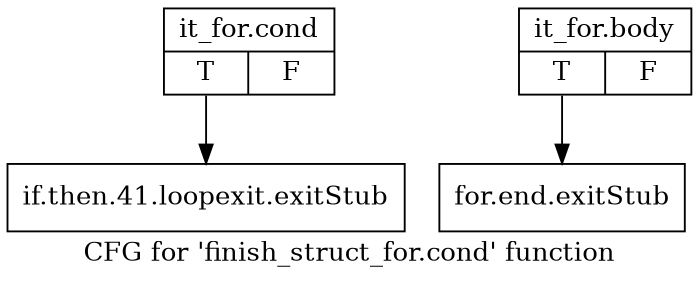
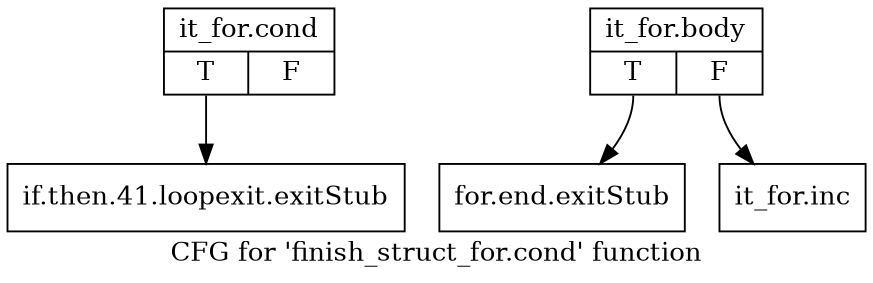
  digraph {
    label="CFG for 'finish_struct_for.cond' function"
    node [shape=record]
    edge [tailport=s0]
    n1 [label="{it_for.cond|{<s0>T|<s1>F}}"]
    n2 [label="{if.then.41.loopexit.exitStub}"]
    n3 [label="{it_for.body|{<s0>T|<s1>F}}"]
    n4 [label="{for.end.exitStub}"]
+   n5 [label="{it_for.inc}"]
    n1 -> n2
    n3 -> n4
+   n3 -> n5 [tailport=s1]
  }
